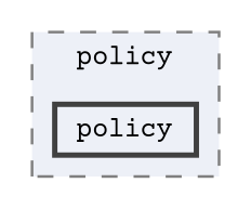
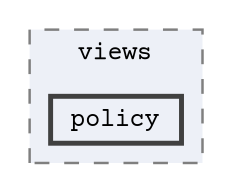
  digraph {
    compound=true
    fontname="Courier Prime"
    n1 [color=grey25 fillcolor="#edf0f7" fontname="Courier Prime" fontsize=10 height=0.2 label=policy shape=box style="filled,bold" width=0.4]
    subgraph cluster_1 {
      bgcolor="#edf0f7"
      fontsize=10
-     label=policy
+     label=views
      pencolor=grey50
      style="filled,dashed"
      n1
    }
  }
